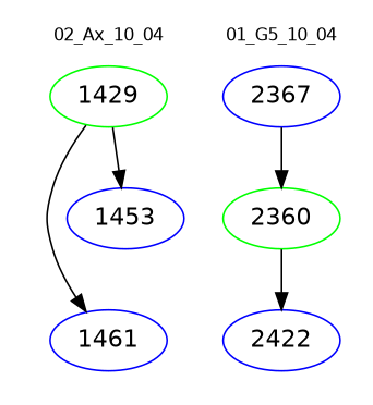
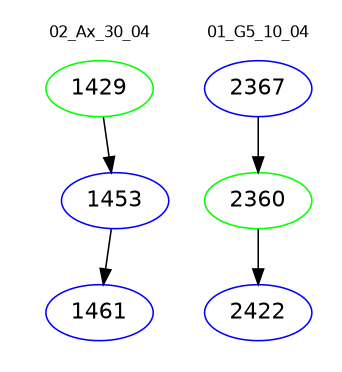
  digraph {
    fontname="DejaVu Sans"
    node [color=blue fontname="DejaVu Sans"]
    edge [color=black fontname="DejaVu Sans"]
    n1 [color=green label=1429]
    n2 [label=1461]
    n3 [label=1453]
    n4 [color=green label=2360]
    n5 [label=2367]
    n6 [label=2422]
    subgraph cluster_1 {
      color=white
      fontsize=10
-     label="02_Ax_10_04"
+     label="02_Ax_30_04"
      n1
      n2
      n3
    }
    subgraph cluster_2 {
      color=white
      fontsize=10
      label="01_G5_10_04"
      n4
      n5
      n6
    }
-   n1 -> n2
+   n3 -> n2
    n1 -> n3
    n4 -> n6
    n5 -> n4
  }
